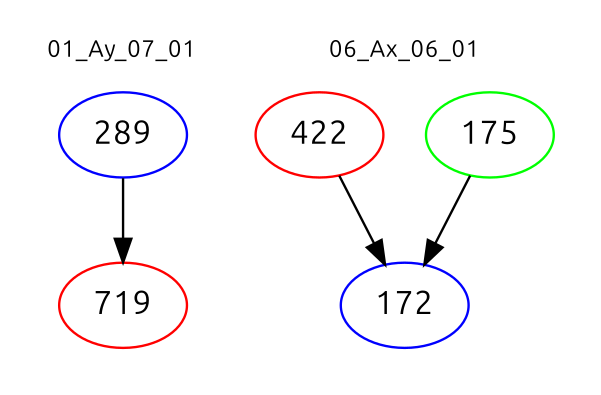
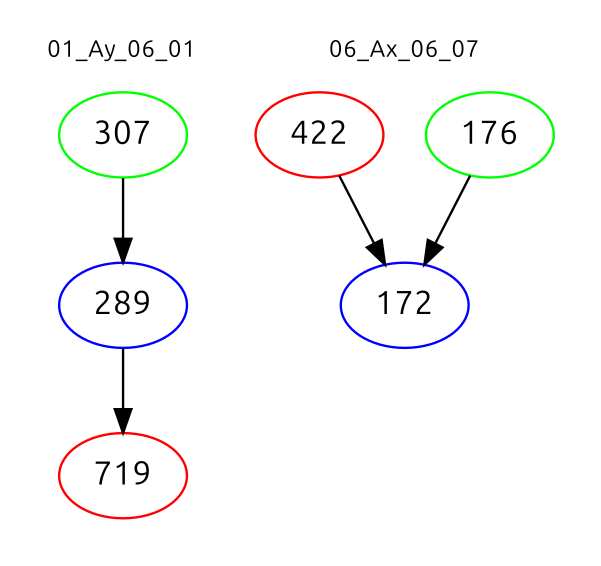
  digraph {
    fontname=Ubuntu
    node [color=green fontname=Ubuntu]
    edge [color=black fontname=Ubuntu]
+   n1 [label=307]
    n2 [color=blue label=289]
    n3 [color=red label=719]
-   n4 [label=175]
+   n4 [label=176]
    n5 [color=blue label=172]
    n6 [color=red label=422]
    subgraph cluster_1 {
      color=white
      fontsize=10
-     label="01_Ay_07_01"
+     label="01_Ay_06_01"
+     n1
      n2
      n3
    }
    subgraph cluster_2 {
      color=white
      fontsize=10
-     label="06_Ax_06_01"
+     label="06_Ax_06_07"
      n4
      n5
      n6
    }
+   n1 -> n2
    n2 -> n3
    n4 -> n5
    n6 -> n5
  }
